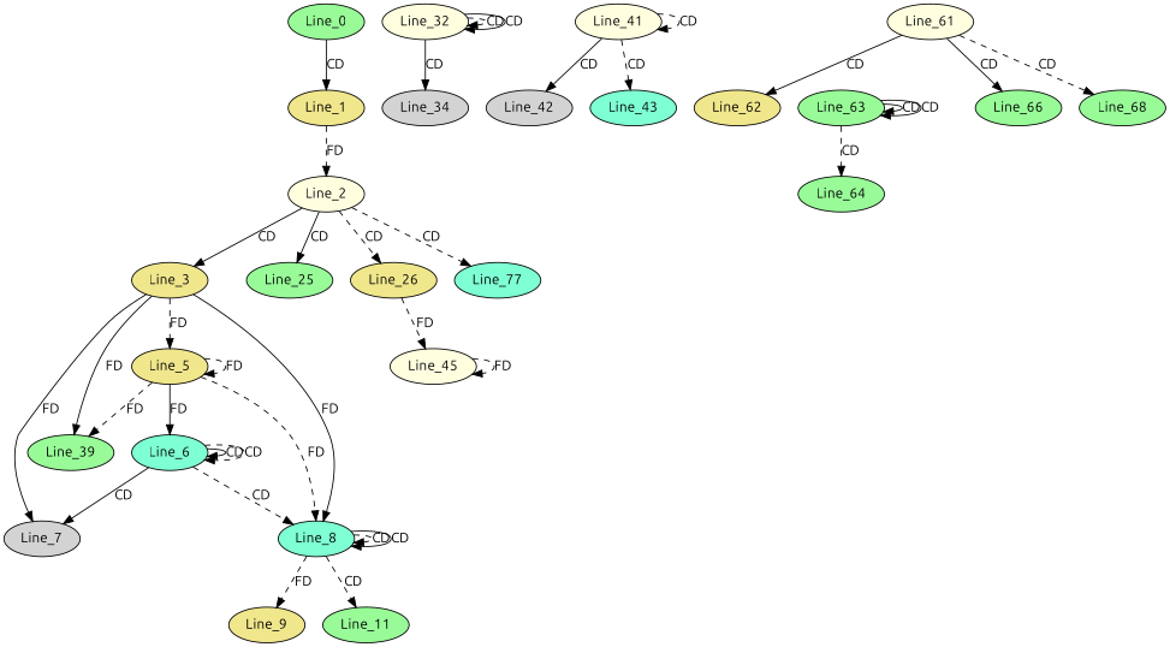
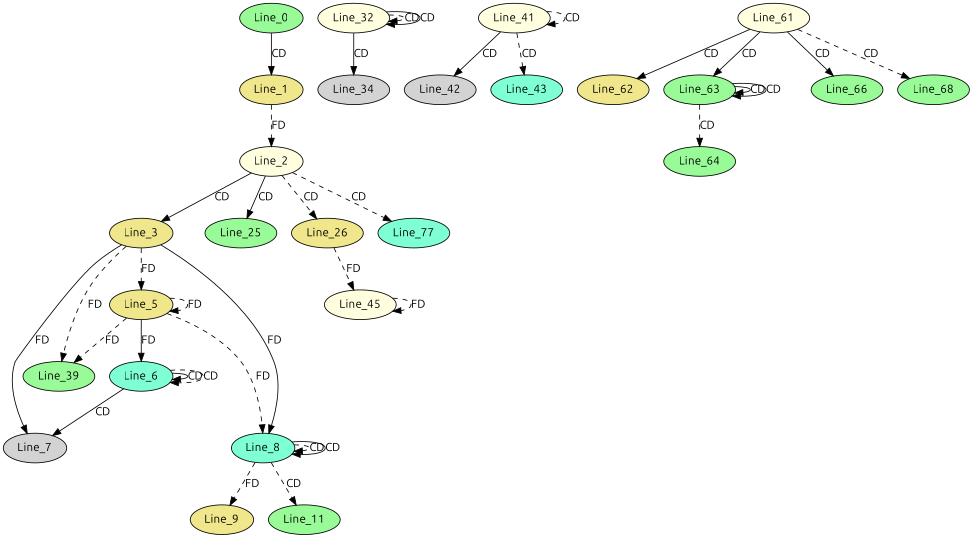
  digraph {
    fontname=Ubuntu
    node [fillcolor=palegreen fontname=Ubuntu style=filled]
    edge [fontname=Ubuntu style=dashed]
    Line_1 [fillcolor=khaki]
    Line_0
    Line_2 [fillcolor=lightyellow]
    Line_3 [fillcolor=khaki]
    Line_25
    Line_26 [fillcolor=khaki]
    Line_77 [fillcolor=aquamarine]
    Line_5 [fillcolor=khaki]
    Line_8 [fillcolor=aquamarine]
    Line_39
    Line_7 [fillcolor=lightgrey]
    Line_45 [fillcolor=lightyellow]
    Line_6 [fillcolor=aquamarine]
    Line_9 [fillcolor=khaki]
    Line_11
    Line_32 [fillcolor=lightyellow]
    Line_34 [fillcolor=lightgrey]
    Line_41 [fillcolor=lightyellow]
    Line_42 [fillcolor=lightgrey]
    Line_43 [fillcolor=aquamarine]
    Line_61 [fillcolor=lightyellow]
    Line_62 [fillcolor=khaki]
    Line_63
    Line_66
    Line_68
    Line_64
    Line_1 -> Line_2 [label=FD]
    Line_0 -> Line_1 [label=CD style=solid]
    Line_2 -> Line_3 [label=CD style=solid]
    Line_2 -> Line_25 [label=CD style=solid]
    Line_2 -> Line_26 [label=CD]
    Line_2 -> Line_77 [label=CD]
    Line_3 -> Line_5 [label=FD]
    Line_3 -> Line_8 [label=FD style=solid]
-   Line_3 -> Line_39 [label=FD style=solid]
+   Line_3 -> Line_39 [label=FD]
    Line_3 -> Line_7 [label=FD style=solid]
    Line_26 -> Line_45 [label=FD]
    Line_5 -> Line_5 [label=FD]
    Line_5 -> Line_8 [label=FD]
    Line_5 -> Line_39 [label=FD]
    Line_5 -> Line_6 [label=FD style=solid]
    Line_8 -> Line_8 [label=CD]
    Line_8 -> Line_8 [label=CD style=solid]
    Line_8 -> Line_9 [label=FD]
    Line_8 -> Line_11 [label=CD]
    Line_45 -> Line_45 [label=FD]
-   Line_6 -> Line_8 [label=CD]
    Line_6 -> Line_7 [label=CD style=solid]
    Line_6 -> Line_6 [label=CD style=solid]
    Line_6 -> Line_6 [label=CD]
    Line_32 -> Line_32 [label=CD]
    Line_32 -> Line_32 [label=CD style=solid]
    Line_32 -> Line_34 [label=CD style=solid]
    Line_41 -> Line_41 [label=CD]
    Line_41 -> Line_42 [label=CD style=solid]
    Line_41 -> Line_43 [label=CD]
    Line_61 -> Line_62 [label=CD style=solid]
+   Line_61 -> Line_63 [label=CD style=solid]
    Line_61 -> Line_66 [label=CD style=solid]
    Line_61 -> Line_68 [label=CD]
    Line_63 -> Line_63 [label=CD style=solid]
    Line_63 -> Line_63 [label=CD style=solid]
    Line_63 -> Line_64 [label=CD]
  }
